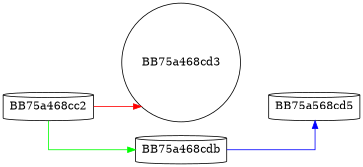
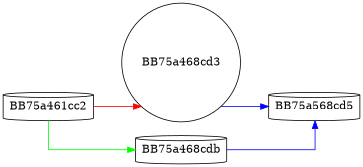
  digraph {
    rankdir=LR
    splines=ortho
    node [shape=cylinder]
    edge [color=blue]
    BB75a468cd3 [shape=circle]
    n2 [label=BB75a568cd5]
-   BB75a468cc2
+   BB75a468cc2 [label=BB75a461cc2]
    BB75a468cdb
+   BB75a468cd3 -> n2
    BB75a468cc2 -> BB75a468cd3 [color=red]
    BB75a468cc2 -> BB75a468cdb [color=green]
    BB75a468cdb -> n2
  }
